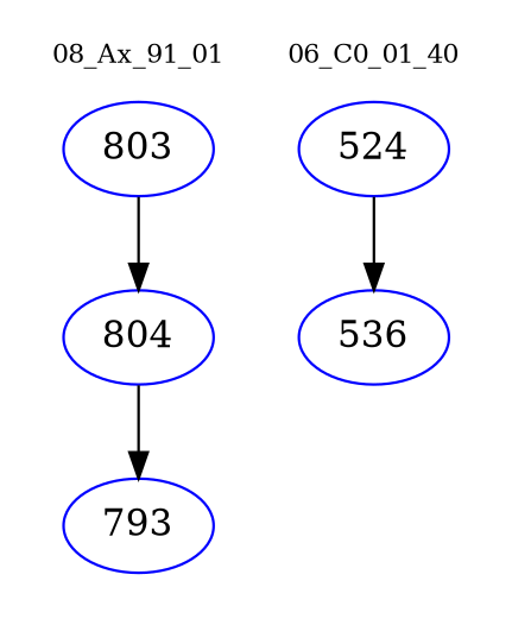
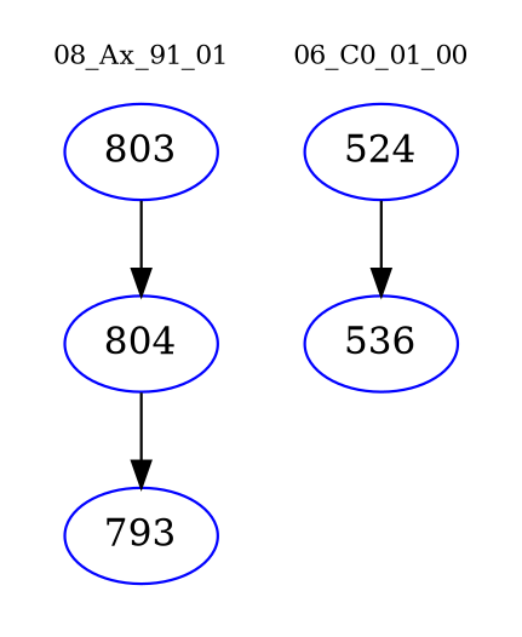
  digraph {
    node [color=blue]
    edge [color=black]
    n1 [label=803]
    n2 [label=804]
    n3 [label=793]
    n4 [label=524]
    n5 [label=536]
    subgraph cluster_1 {
      color=white
      fontsize=10
      label="08_Ax_91_01"
      n1
      n2
      n3
    }
    subgraph cluster_2 {
      color=white
      fontsize=10
-     label="06_C0_01_40"
+     label="06_C0_01_00"
      n4
      n5
    }
    n1 -> n2
    n2 -> n3
    n4 -> n5
  }
